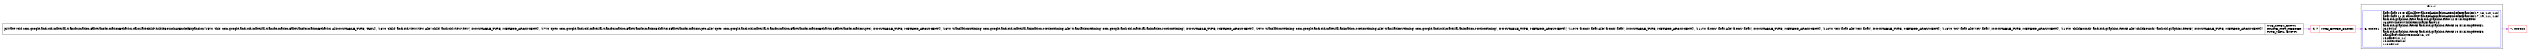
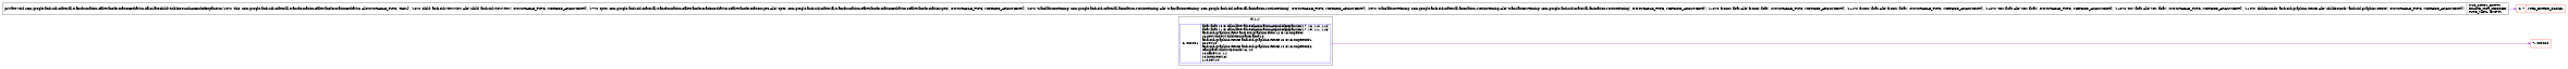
  digraph {
    rankdir=LR
    node [color=red shape=record]
    edge [color=purple]
    n1 [color=blue label="{6\:\ 0x0001|float float r0 = calculateValueOfAnimationAtEndOfExpansion(r7, r8, r10, r12)\lfloat float r1 = calculateValueOfAnimationAtEndOfExpansion(r7, r9, r11, r13)\landroid.graphics.Rect android.graphics.Rect r2 = r5.tmpRect\lr6.getWindowVisibleDisplayFrame(r2)\landroid.graphics.RectF android.graphics.RectF r3 = r5.tmpRectF1\lr3.set(r2)\landroid.graphics.RectF android.graphics.RectF r4 = r5.tmpRectF2\lcalculateWindowBounds(r6, r4)\lr4.offset(r0, r1)\lr4.intersect(r3)\lr14.set(r4)\l}"]
    n2 [label="{7\:\ 0x0022}"]
    n3 [label="{4\:\ ?|MTH_ENTER_BLOCK\l}"]
    n4 [label="{private void com.google.android.material.transformation.FabTransformationBehavior.calculateChildVisibleBoundsAtEndOfExpansion((r5v0 'this' com.google.android.material.transformation.FabTransformationBehavior A[IMMUTABLE_TYPE, THIS]), (r6v0 'child' android.view.View A[D('child' android.view.View), IMMUTABLE_TYPE, METHOD_ARGUMENT]), (r7v0 'spec' com.google.android.material.transformation.FabTransformationBehavior$FabTransformationSpec A[D('spec' com.google.android.material.transformation.FabTransformationBehavior$FabTransformationSpec), IMMUTABLE_TYPE, METHOD_ARGUMENT]), (r8v0 'translationXTiming' com.google.android.material.animation.MotionTiming A[D('translationXTiming' com.google.android.material.animation.MotionTiming), IMMUTABLE_TYPE, METHOD_ARGUMENT]), (r9v0 'translationYTiming' com.google.android.material.animation.MotionTiming A[D('translationYTiming' com.google.android.material.animation.MotionTiming), IMMUTABLE_TYPE, METHOD_ARGUMENT]), (r10v0 'fromX' float A[D('fromX' float), IMMUTABLE_TYPE, METHOD_ARGUMENT]), (r11v0 'fromY' float A[D('fromY' float), IMMUTABLE_TYPE, METHOD_ARGUMENT]), (r12v0 'toX' float A[D('toX' float), IMMUTABLE_TYPE, METHOD_ARGUMENT]), (r13v0 'toY' float A[D('toY' float), IMMUTABLE_TYPE, METHOD_ARGUMENT]), (r14v0 'childBounds' android.graphics.RectF A[D('childBounds' android.graphics.RectF), IMMUTABLE_TYPE, METHOD_ARGUMENT]))  | USE_LINES_HINTS\lINLINE_NOT_NEEDED\lTYPE_VARS: EMPTY\l}" color=""]
    subgraph cluster_1 {
      label="R(1:1)"
      n1
    }
    n1 -> n2
-   n3 -> n1
    n4 -> n3
  }
